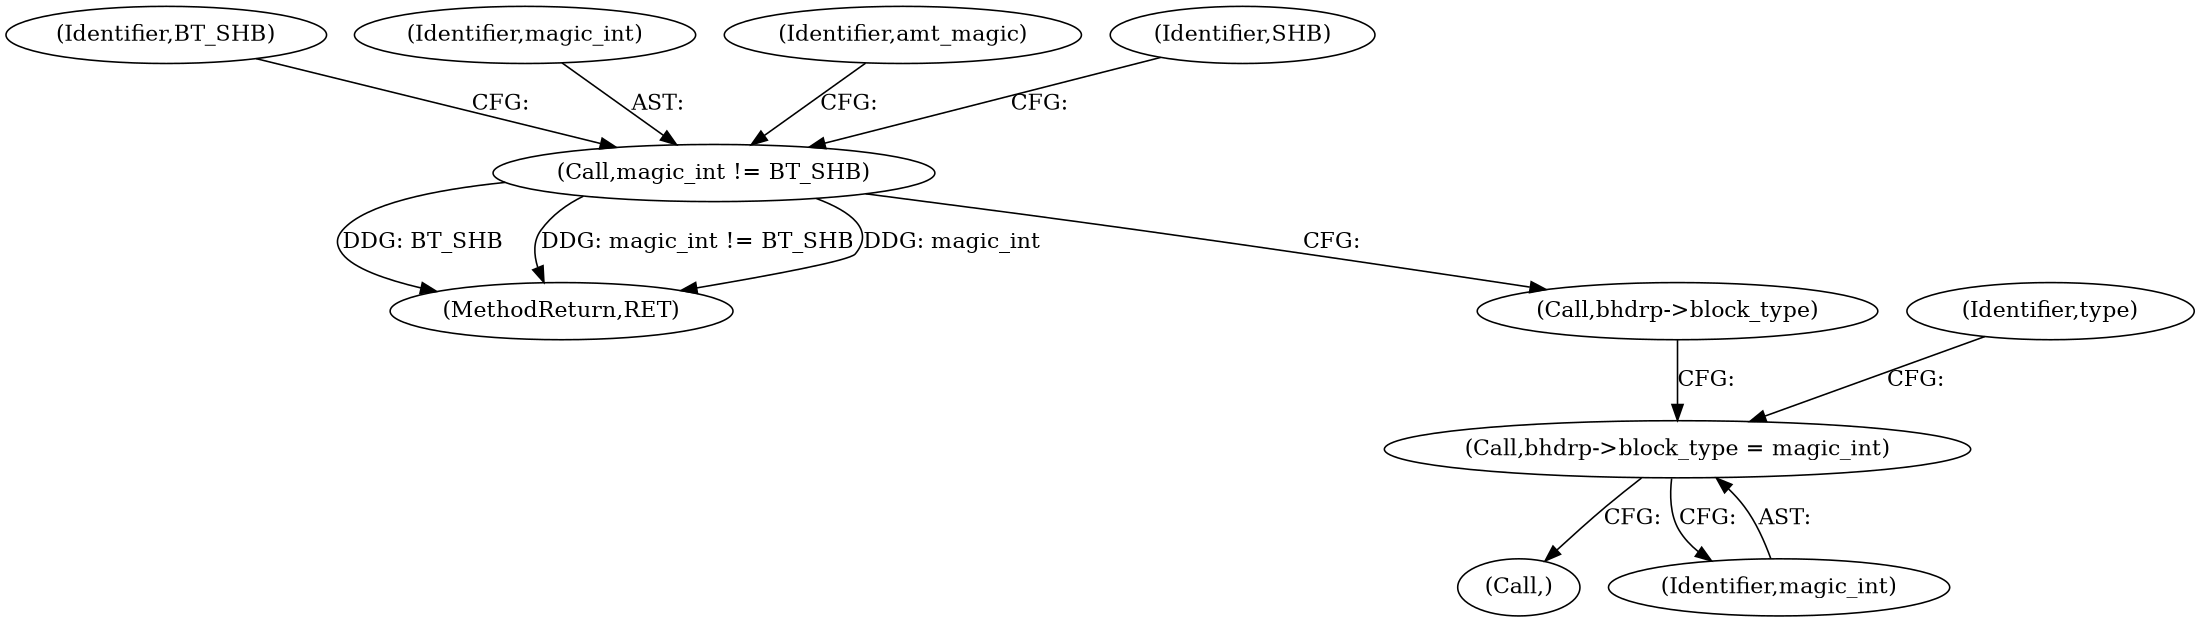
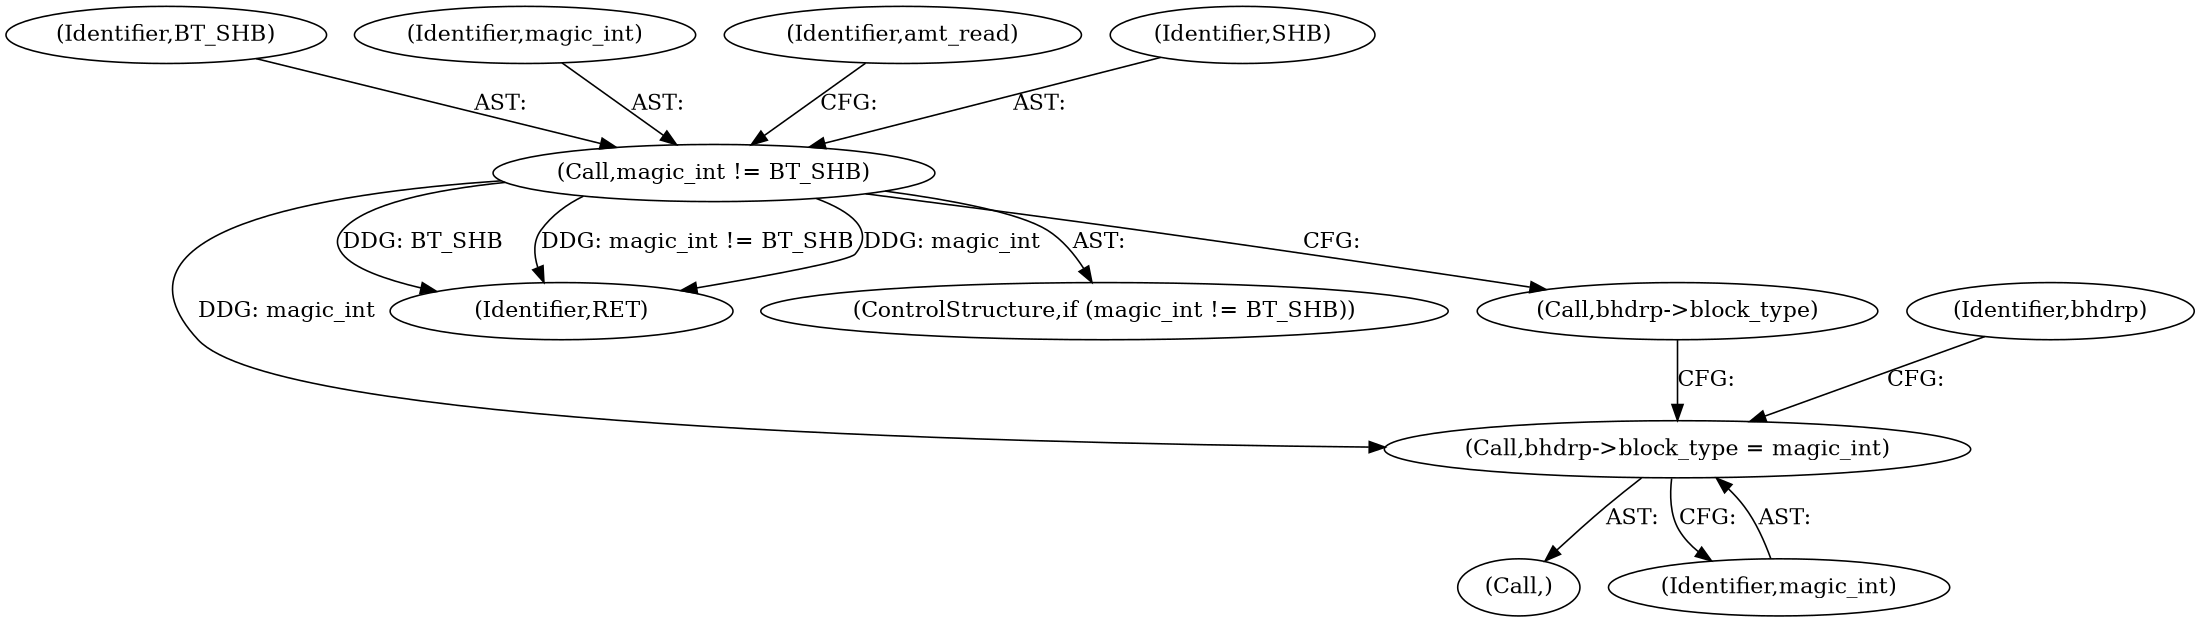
  digraph {
    n1 [label="(Call,bhdrp->block_type = magic_int)"]
    n2 [label="(Call,)"]
    n3 [label="(Identifier,magic_int)"]
-   n4 [label="(MethodReturn,RET)"]
+   n4 [label="(Identifier,RET)"]
    n5 [label="(Call,magic_int != BT_SHB)"]
+   n6 [label="(ControlStructure,if (magic_int != BT_SHB))"]
    n7 [label="(Call,bhdrp->block_type)"]
    n8 [label="(Identifier,BT_SHB)"]
-   n9 [label="(Identifier,type)"]
+   n9 [label="(Identifier,bhdrp)"]
    n10 [label="(Identifier,magic_int)"]
-   n11 [label="(Identifier,amt_magic)"]
+   n11 [label="(Identifier,amt_read)"]
    n12 [label="(Identifier,SHB)"]
-   n1 -> n2 [label="CFG: "]
+   n1 -> n2 [label="AST: "]
    n1 -> n3 [label="CFG: "]
    n3 -> n1 [label="AST: "]
+   n5 -> n1 [label="DDG: magic_int"]
    n5 -> n4 [label="DDG: BT_SHB"]
    n5 -> n4 [label="DDG: magic_int != BT_SHB"]
    n5 -> n4 [label="DDG: magic_int"]
+   n5 -> n6 [label="AST: "]
    n5 -> n7 [label="CFG: "]
    n7 -> n1 [label="CFG: "]
-   n8 -> n5 [label="CFG: "]
+   n8 -> n5 [label="AST: "]
    n9 -> n1 [label="CFG: "]
    n10 -> n5 [label="AST: "]
    n11 -> n5 [label="CFG: "]
-   n12 -> n5 [label="CFG: "]
+   n12 -> n5 [label="AST: "]
  }
